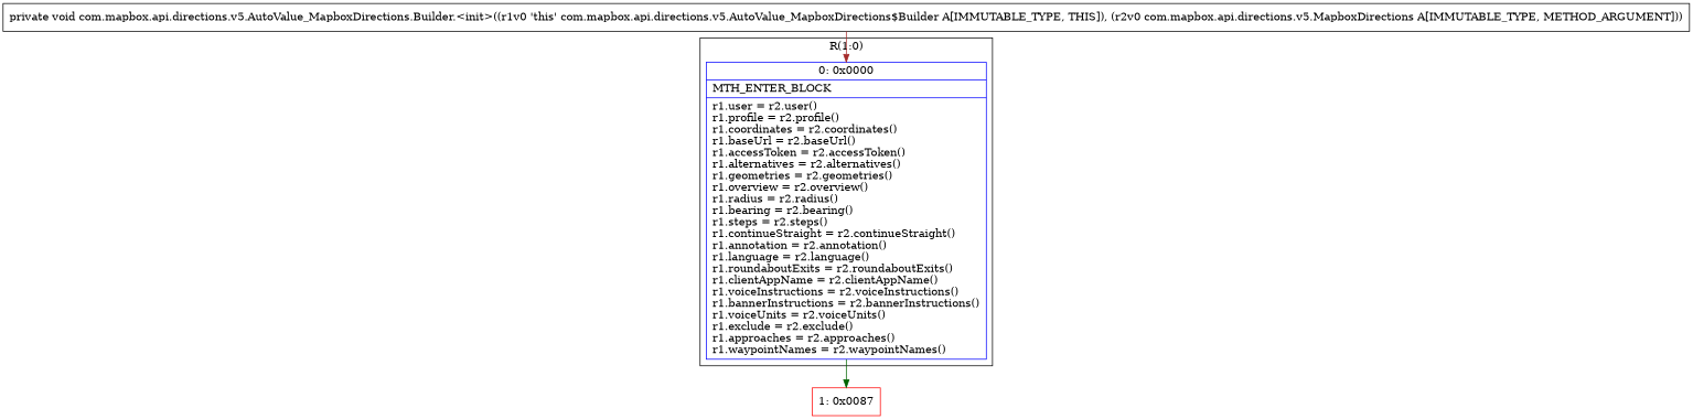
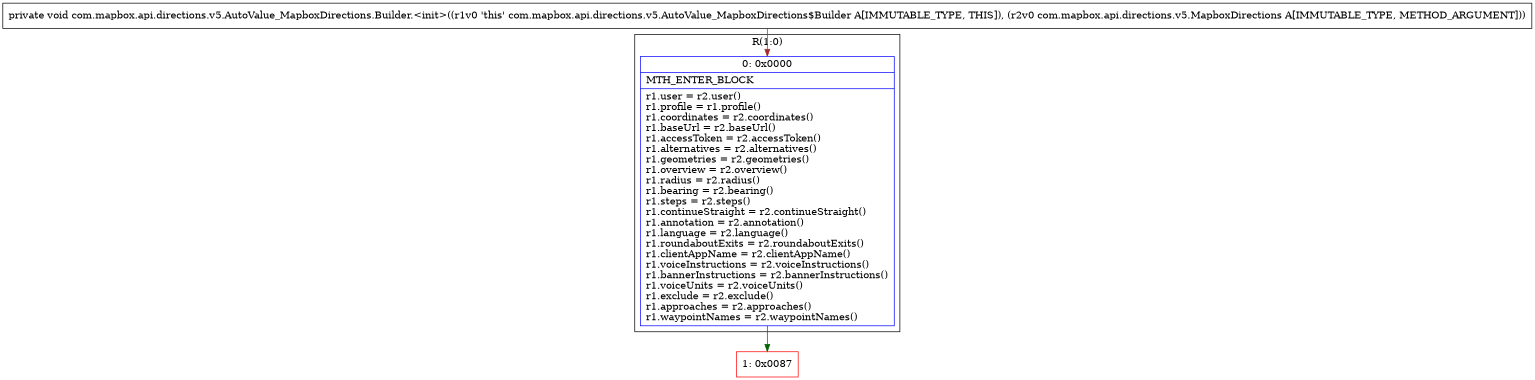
  digraph {
    node [shape=record]
-   n1 [color=blue label="{0\:\ 0x0000|MTH_ENTER_BLOCK\l|r1.user = r2.user()\lr1.profile = r2.profile()\lr1.coordinates = r2.coordinates()\lr1.baseUrl = r2.baseUrl()\lr1.accessToken = r2.accessToken()\lr1.alternatives = r2.alternatives()\lr1.geometries = r2.geometries()\lr1.overview = r2.overview()\lr1.radius = r2.radius()\lr1.bearing = r2.bearing()\lr1.steps = r2.steps()\lr1.continueStraight = r2.continueStraight()\lr1.annotation = r2.annotation()\lr1.language = r2.language()\lr1.roundaboutExits = r2.roundaboutExits()\lr1.clientAppName = r2.clientAppName()\lr1.voiceInstructions = r2.voiceInstructions()\lr1.bannerInstructions = r2.bannerInstructions()\lr1.voiceUnits = r2.voiceUnits()\lr1.exclude = r2.exclude()\lr1.approaches = r2.approaches()\lr1.waypointNames = r2.waypointNames()\l}"]
+   n1 [color=blue label="{0\:\ 0x0000|MTH_ENTER_BLOCK\l|r1.user = r2.user()\lr1.profile = r1.profile()\lr1.coordinates = r2.coordinates()\lr1.baseUrl = r2.baseUrl()\lr1.accessToken = r2.accessToken()\lr1.alternatives = r2.alternatives()\lr1.geometries = r2.geometries()\lr1.overview = r2.overview()\lr1.radius = r2.radius()\lr1.bearing = r2.bearing()\lr1.steps = r2.steps()\lr1.continueStraight = r2.continueStraight()\lr1.annotation = r2.annotation()\lr1.language = r2.language()\lr1.roundaboutExits = r2.roundaboutExits()\lr1.clientAppName = r2.clientAppName()\lr1.voiceInstructions = r2.voiceInstructions()\lr1.bannerInstructions = r2.bannerInstructions()\lr1.voiceUnits = r2.voiceUnits()\lr1.exclude = r2.exclude()\lr1.approaches = r2.approaches()\lr1.waypointNames = r2.waypointNames()\l}"]
    n2 [color=red label="{1\:\ 0x0087}"]
    n3 [label="{private void com.mapbox.api.directions.v5.AutoValue_MapboxDirections.Builder.\<init\>((r1v0 'this' com.mapbox.api.directions.v5.AutoValue_MapboxDirections$Builder A[IMMUTABLE_TYPE, THIS]), (r2v0 com.mapbox.api.directions.v5.MapboxDirections A[IMMUTABLE_TYPE, METHOD_ARGUMENT])) }"]
    subgraph cluster_1 {
      label="R(1:0)"
      n1
    }
    n1 -> n2 [color=darkgreen]
    n3 -> n1 [color=brown]
  }
